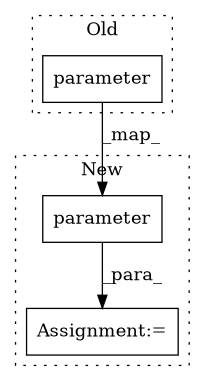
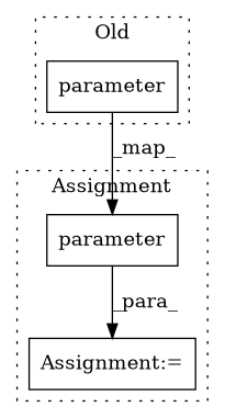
  digraph {
    node [a=32 l="10,1" shape=box]
    n1 [label=parameter s="2639,2653"]
    n2 [a=7 l=1 label="Assignment:=" s=2632]
    n3 [label=parameter s="2029,2048"]
    subgraph cluster_1 {
-     label=New
+     label=Assignment
      style=dotted
      n1
      n2
    }
    subgraph cluster_2 {
      label=Old
      style=dotted
      n3
    }
    n1 -> n2 [label=_para_]
    n3 -> n1 [label=_map_]
  }
